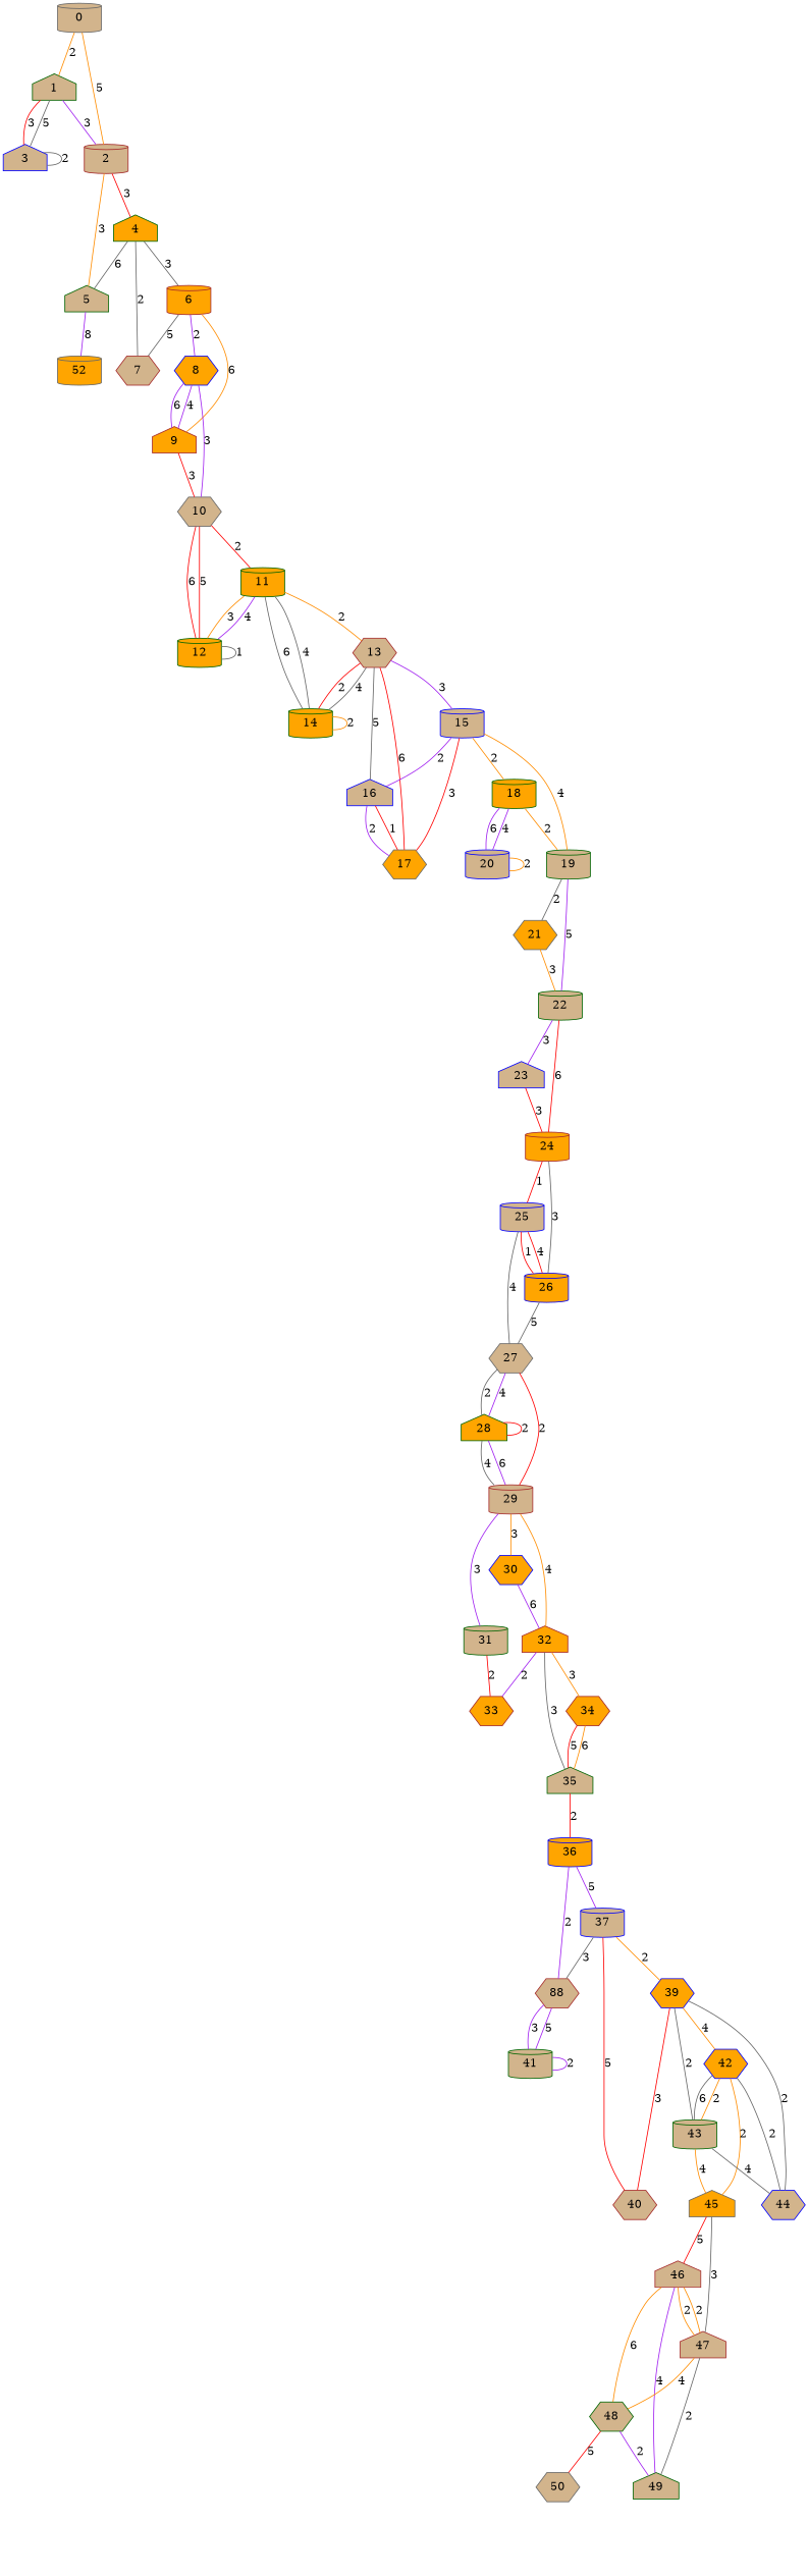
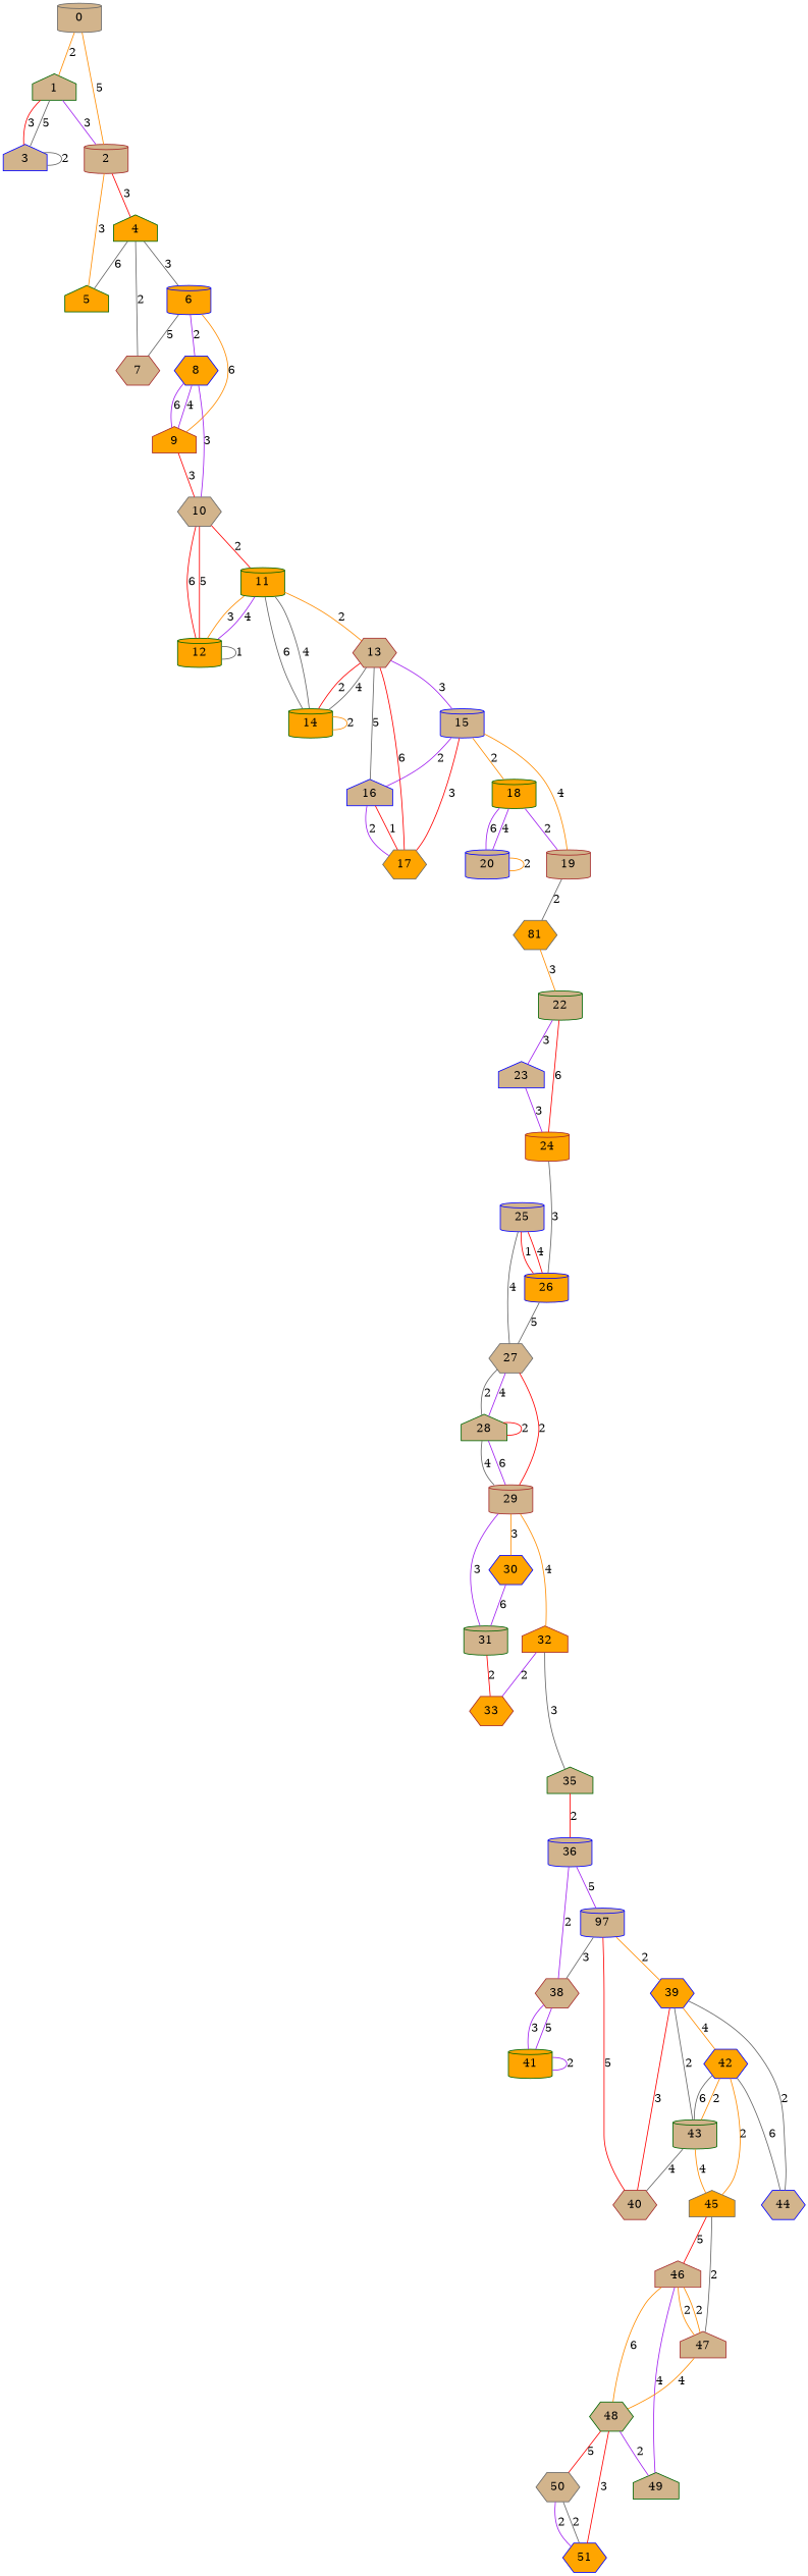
  graph {
    node [color=darkgreen fillcolor=tan shape=cylinder style=filled weight=1]
    edge [color=purple]
    0 [color=gray40]
    1 [shape=house]
    2 [color=brown]
    3 [color=blue shape=house weight=2]
    4 [fillcolor=orange shape=house]
-   5 [shape=house]
-   6 [color=brown fillcolor=orange]
+   5 [fillcolor=orange shape=house]
+   6 [color=blue fillcolor=orange]
    7 [color=brown shape=hexagon]
-   52 [color=gray40 fillcolor=orange weight=4]
    8 [color=blue fillcolor=orange shape=hexagon]
    9 [color=brown fillcolor=orange shape=house weight=2]
    10 [color=gray40 shape=hexagon]
    11 [fillcolor=orange]
    12 [fillcolor=orange weight=2]
    13 [color=brown shape=hexagon]
    14 [fillcolor=orange weight=2]
    15 [color=blue]
    16 [color=blue shape=house]
    17 [color=gray40 fillcolor=orange shape=hexagon]
    18 [fillcolor=orange]
-   19
+   19 [color=brown]
    20 [color=blue weight=2]
-   21 [color=gray40 fillcolor=orange shape=hexagon]
+   21 [color=gray40 fillcolor=orange shape=hexagon label=81]
    22
    23 [color=blue shape=house]
    24 [color=brown fillcolor=orange]
    25 [color=blue]
    26 [color=blue fillcolor=orange weight=2]
    27 [color=gray40 shape=hexagon]
-   28 [fillcolor=orange shape=house weight=2]
+   28 [shape=house weight=2]
    29 [color=brown]
    30 [color=blue fillcolor=orange shape=hexagon]
    31
    32 [color=brown fillcolor=orange shape=house]
    33 [color=brown fillcolor=orange shape=hexagon]
-   34 [color=brown fillcolor=orange shape=hexagon]
    35 [shape=house weight=2]
-   36 [color=blue fillcolor=orange]
-   37 [color=blue]
-   38 [color=brown shape=hexagon label=88]
+   36 [color=blue]
+   37 [color=blue label=97]
+   38 [color=brown shape=hexagon]
    39 [color=blue fillcolor=orange shape=hexagon]
    40 [color=brown shape=hexagon]
-   41 [weight=2]
+   41 [fillcolor=orange weight=2]
    42 [color=blue fillcolor=orange shape=hexagon]
    43
    44 [color=blue shape=hexagon]
    45 [color=gray40 fillcolor=orange shape=house]
    46 [color=brown shape=house]
    47 [color=brown shape=house]
    48 [shape=hexagon]
    49 [shape=house]
    50 [color=gray40 shape=hexagon]
+   51 [color=blue fillcolor=orange shape=hexagon]
    0 -- 1 [color=darkorange label=2]
    0 -- 2 [color=darkorange label=5]
    1 -- 2 [label=3]
    1 -- 3 [color=red label=3]
    1 -- 3 [color=gray40 label=5]
    2 -- 4 [color=red label=3]
    2 -- 5 [color=darkorange label=3]
    3 -- 3 [color=gray40 label=2]
    4 -- 5 [color=gray40 label=6]
    4 -- 6 [color=gray40 label=3]
    4 -- 7 [color=gray40 label=2]
-   5 -- 52 [label=8]
    6 -- 7 [color=gray40 label=5]
    6 -- 8 [label=2]
    6 -- 9 [color=darkorange label=6]
    8 -- 9 [label=6]
    8 -- 9 [label=4]
    8 -- 10 [label=3]
    9 -- 10 [color=red label=3]
    10 -- 11 [color=red label=2]
    10 -- 12 [color=red label=5]
    10 -- 12 [color=red label=6]
    11 -- 12 [color=darkorange label=3]
    11 -- 12 [label=4]
    11 -- 13 [color=darkorange label=2]
    11 -- 14 [color=gray40 label=4]
    11 -- 14 [color=gray40 label=6]
    12 -- 12 [color=gray40 label=1]
    13 -- 14 [color=red label=2]
    13 -- 14 [color=gray40 label=4]
    13 -- 15 [label=3]
    13 -- 16 [color=gray40 label=5]
    13 -- 17 [color=red label=6]
    14 -- 14 [color=darkorange label=2]
    15 -- 16 [label=2]
    15 -- 17 [color=red label=3]
    15 -- 18 [color=darkorange label=2]
    15 -- 19 [color=darkorange label=4]
    16 -- 17 [label=2]
    16 -- 17 [color=red label=1]
-   18 -- 19 [color=darkorange label=2]
+   18 -- 19 [label=2]
    18 -- 20 [label=6]
    18 -- 20 [label=4]
    19 -- 21 [color=gray40 label=2]
-   19 -- 22 [label=5]
    20 -- 20 [color=darkorange label=2]
    21 -- 22 [color=darkorange label=3]
    22 -- 23 [label=3]
    22 -- 24 [color=red label=6]
-   23 -- 24 [color=red label=3]
-   24 -- 25 [color=red label=1]
+   23 -- 24 [label=3]
    24 -- 26 [color=gray40 label=3]
    25 -- 26 [color=red label=4]
    25 -- 26 [color=red label=1]
    25 -- 27 [color=gray40 label=4]
    26 -- 27 [color=gray40 label=5]
    27 -- 28 [label=4]
    27 -- 28 [color=gray40 label=2]
    27 -- 29 [color=red label=2]
    28 -- 28 [color=red label=2]
    28 -- 29 [label=6]
    28 -- 29 [color=gray40 label=4]
    29 -- 30 [color=darkorange label=3]
    29 -- 31 [label=3]
    29 -- 32 [color=darkorange label=4]
-   30 -- 32 [label=6]
+   30 -- 31 [label=6]
    31 -- 33 [color=red label=2]
    32 -- 33 [label=2]
-   32 -- 34 [color=darkorange label=3]
    32 -- 35 [color=gray40 label=3]
-   34 -- 35 [color=darkorange label=6]
-   34 -- 35 [color=red label=5]
    35 -- 36 [color=red label=2]
    36 -- 37 [label=5]
    36 -- 38 [label=2]
    37 -- 38 [color=gray40 label=3]
    37 -- 39 [color=darkorange label=2]
    37 -- 40 [color=red label=5]
    38 -- 41 [label=3]
    38 -- 41 [label=5]
    39 -- 40 [color=red label=3]
    39 -- 42 [color=darkorange label=4]
    39 -- 43 [color=gray40 label=2]
    39 -- 44 [color=gray40 label=2]
    41 -- 41 [label=2]
    42 -- 43 [color=darkorange label=2]
    42 -- 43 [color=gray40 label=6]
-   42 -- 44 [color=gray40 label=2]
+   42 -- 44 [color=gray40 label=6]
    42 -- 45 [color=darkorange label=2]
-   43 -- 44 [color=gray40 label=4]
+   43 -- 40 [color=gray40 label=4]
    43 -- 45 [color=darkorange label=4]
    45 -- 46 [color=red label=5]
-   45 -- 47 [color=gray40 label=3]
+   45 -- 47 [color=gray40 label=2]
    46 -- 47 [color=darkorange label=2]
    46 -- 47 [color=darkorange label=2]
    46 -- 48 [color=darkorange label=6]
    46 -- 49 [label=4]
    47 -- 48 [color=darkorange label=4]
-   47 -- 49 [color=gray40 label=2]
    48 -- 49 [label=2]
    48 -- 50 [color=red label=5]
+   48 -- 51 [color=red label=3]
+   50 -- 51 [color=gray40 label=2]
+   50 -- 51 [label=2]
  }
